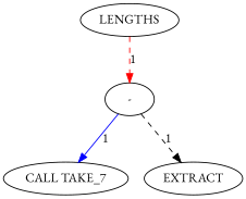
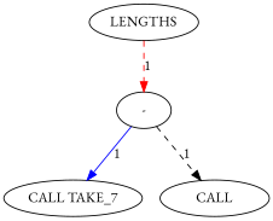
  digraph {
    fontname="EB Garamond"
    node [fontname="EB Garamond"]
    edge [cost=1 style=dashed fontname="EB Garamond"]
    n1 [cost=1290 label="-"]
    n2 [cost=0 label="CALL TAKE_7"]
-   n3 [cost=559 label=EXTRACT]
+   n3 [cost=559 label=CALL]
    n4 [cost=1333 label=LENGTHS]
    n1 -> n2 [label=1 color=blue style=solid]
    n1 -> n3 [label=1 color=black]
    n4 -> n1 [label=1 color=red]
  }
